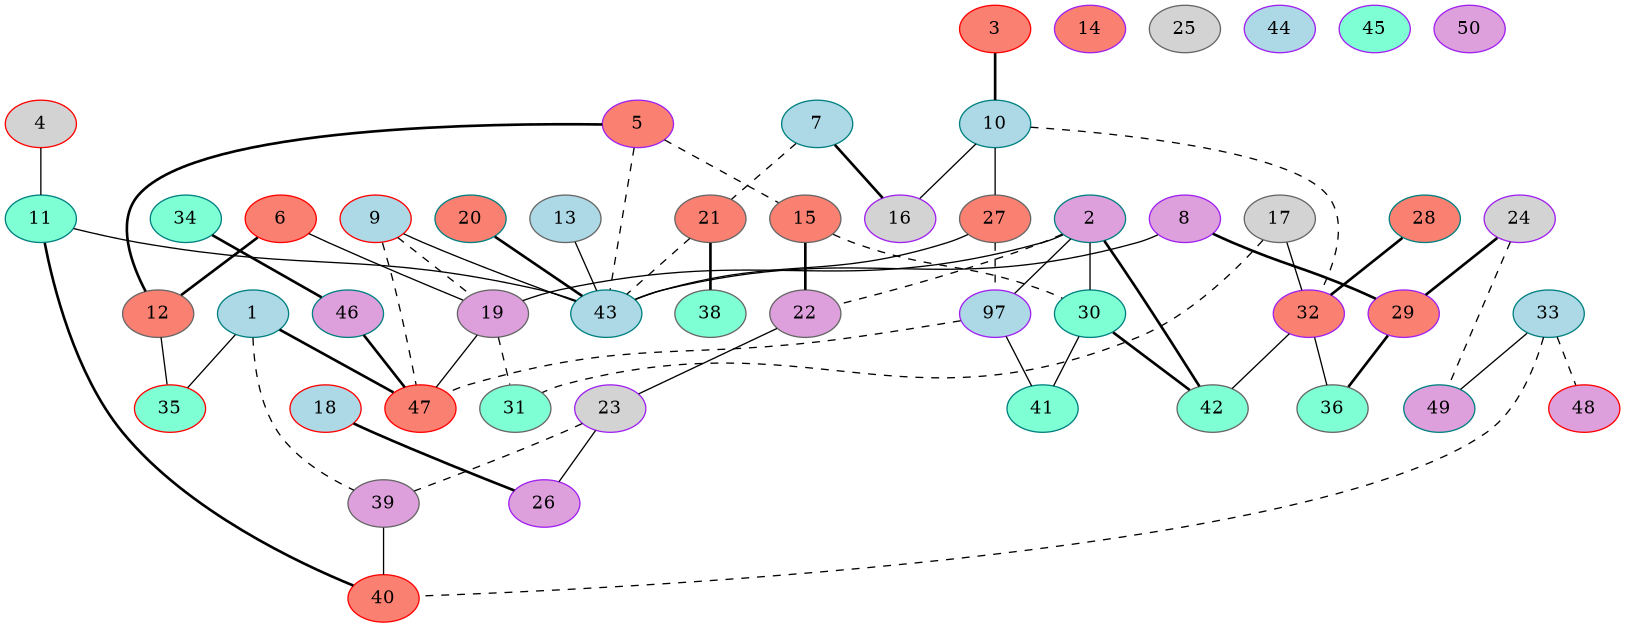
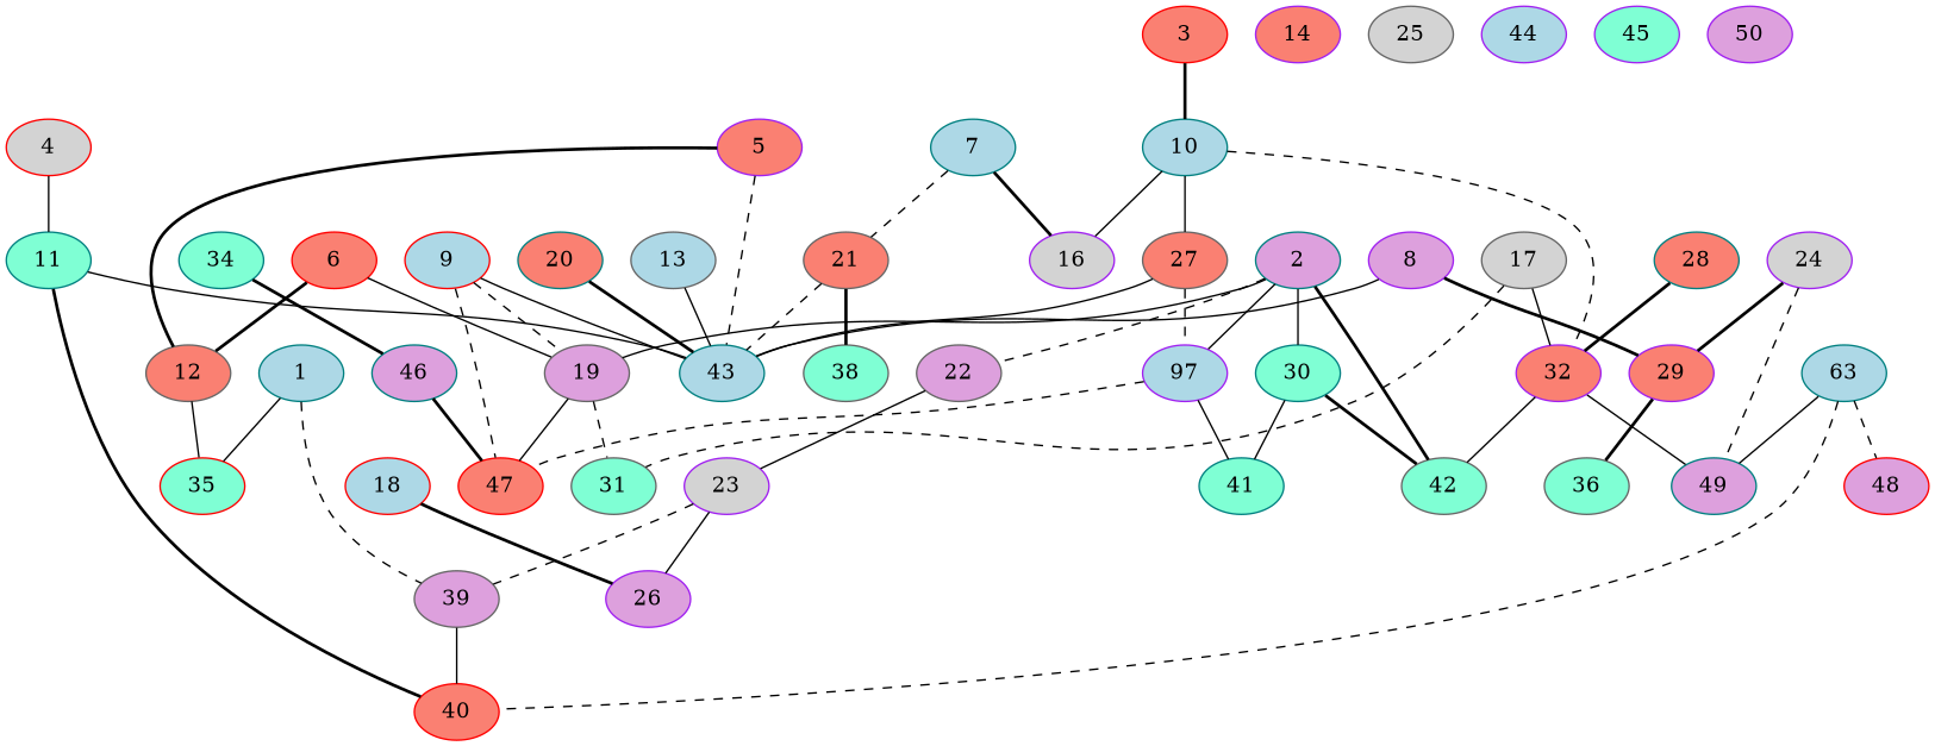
  graph {
    node [color=teal fillcolor=salmon style=filled]
    edge [style=solid]
    1 [fillcolor=lightblue]
    35 [color=red fillcolor=aquamarine]
    39 [color=gray40 fillcolor=plum]
    47 [color=red]
    40 [color=red]
    2 [fillcolor=plum]
    19 [color=gray40 fillcolor=plum]
    22 [color=gray40 fillcolor=plum]
    30 [fillcolor=aquamarine]
    n10 [color=purple fillcolor=lightblue label=97]
    42 [color=gray40 fillcolor=aquamarine]
    31 [color=gray40 fillcolor=aquamarine]
    23 [color=purple fillcolor=lightgrey]
    41 [fillcolor=aquamarine]
    3 [color=red]
    10 [fillcolor=lightblue]
    16 [color=purple fillcolor=lightgrey]
    27 [color=gray40]
    32 [color=purple]
    4 [color=red fillcolor=lightgrey]
    11 [fillcolor=aquamarine]
    43 [fillcolor=lightblue]
    5 [color=purple]
    12 [color=gray40]
-   15 [color=gray40]
    6 [color=red]
    7 [fillcolor=lightblue]
    21 [color=gray40]
    38 [color=gray40 fillcolor=aquamarine]
    8 [color=purple fillcolor=plum]
    29 [color=purple]
    36 [color=gray40 fillcolor=aquamarine]
    9 [color=red fillcolor=lightblue]
    13 [color=gray40 fillcolor=lightblue]
    14 [color=purple]
    17 [color=gray40 fillcolor=lightgrey]
    18 [color=red fillcolor=lightblue]
    26 [color=purple fillcolor=plum]
    20
    24 [color=purple fillcolor=lightgrey]
    49 [fillcolor=plum]
    25 [color=gray40 fillcolor=lightgrey]
    28
-   33 [fillcolor=lightblue]
+   33 [fillcolor=lightblue label=63]
    48 [color=red fillcolor=plum]
    34 [fillcolor=aquamarine]
    46 [fillcolor=plum]
    44 [color=purple fillcolor=lightblue]
    45 [color=purple fillcolor=aquamarine]
    50 [color=purple fillcolor=plum]
    1 -- 35
    1 -- 39 [style=dashed]
-   1 -- 47 [style=bold]
    39 -- 40
    2 -- 19
    2 -- 22 [style=dashed]
    2 -- 30
    2 -- n10
    2 -- 42 [style=bold]
    19 -- 47
    19 -- 31 [style=dashed]
    22 -- 23
    30 -- 42 [style=bold]
    30 -- 41
    n10 -- 47 [style=dashed]
    n10 -- 41
    23 -- 39 [style=dashed]
    23 -- 26
    3 -- 10 [style=bold]
    10 -- 16
    10 -- 27
    10 -- 32 [style=dashed]
    27 -- n10 [style=dashed]
    27 -- 43
    32 -- 42
-   32 -- 36
+   32 -- 49
    4 -- 11
    11 -- 40 [style=bold]
    11 -- 43
    5 -- 43 [style=dashed]
    5 -- 12 [style=bold]
-   5 -- 15 [style=dashed]
    12 -- 35
-   15 -- 22 [style=bold]
-   15 -- 30 [style=dashed]
    6 -- 19
    6 -- 12 [style=bold]
    7 -- 16 [style=bold]
    7 -- 21 [style=dashed]
    21 -- 43 [style=dashed]
    21 -- 38 [style=bold]
    8 -- 43
    8 -- 29 [style=bold]
    29 -- 36 [style=bold]
    9 -- 47 [style=dashed]
    9 -- 19 [style=dashed]
    9 -- 43
    13 -- 43
    17 -- 31 [style=dashed]
    17 -- 32
    18 -- 26 [style=bold]
    20 -- 43 [style=bold]
    24 -- 29 [style=bold]
    24 -- 49 [style=dashed]
    28 -- 32 [style=bold]
    33 -- 40 [style=dashed]
    33 -- 49
    33 -- 48 [style=dashed]
    34 -- 46 [style=bold]
    46 -- 47 [style=bold]
  }
